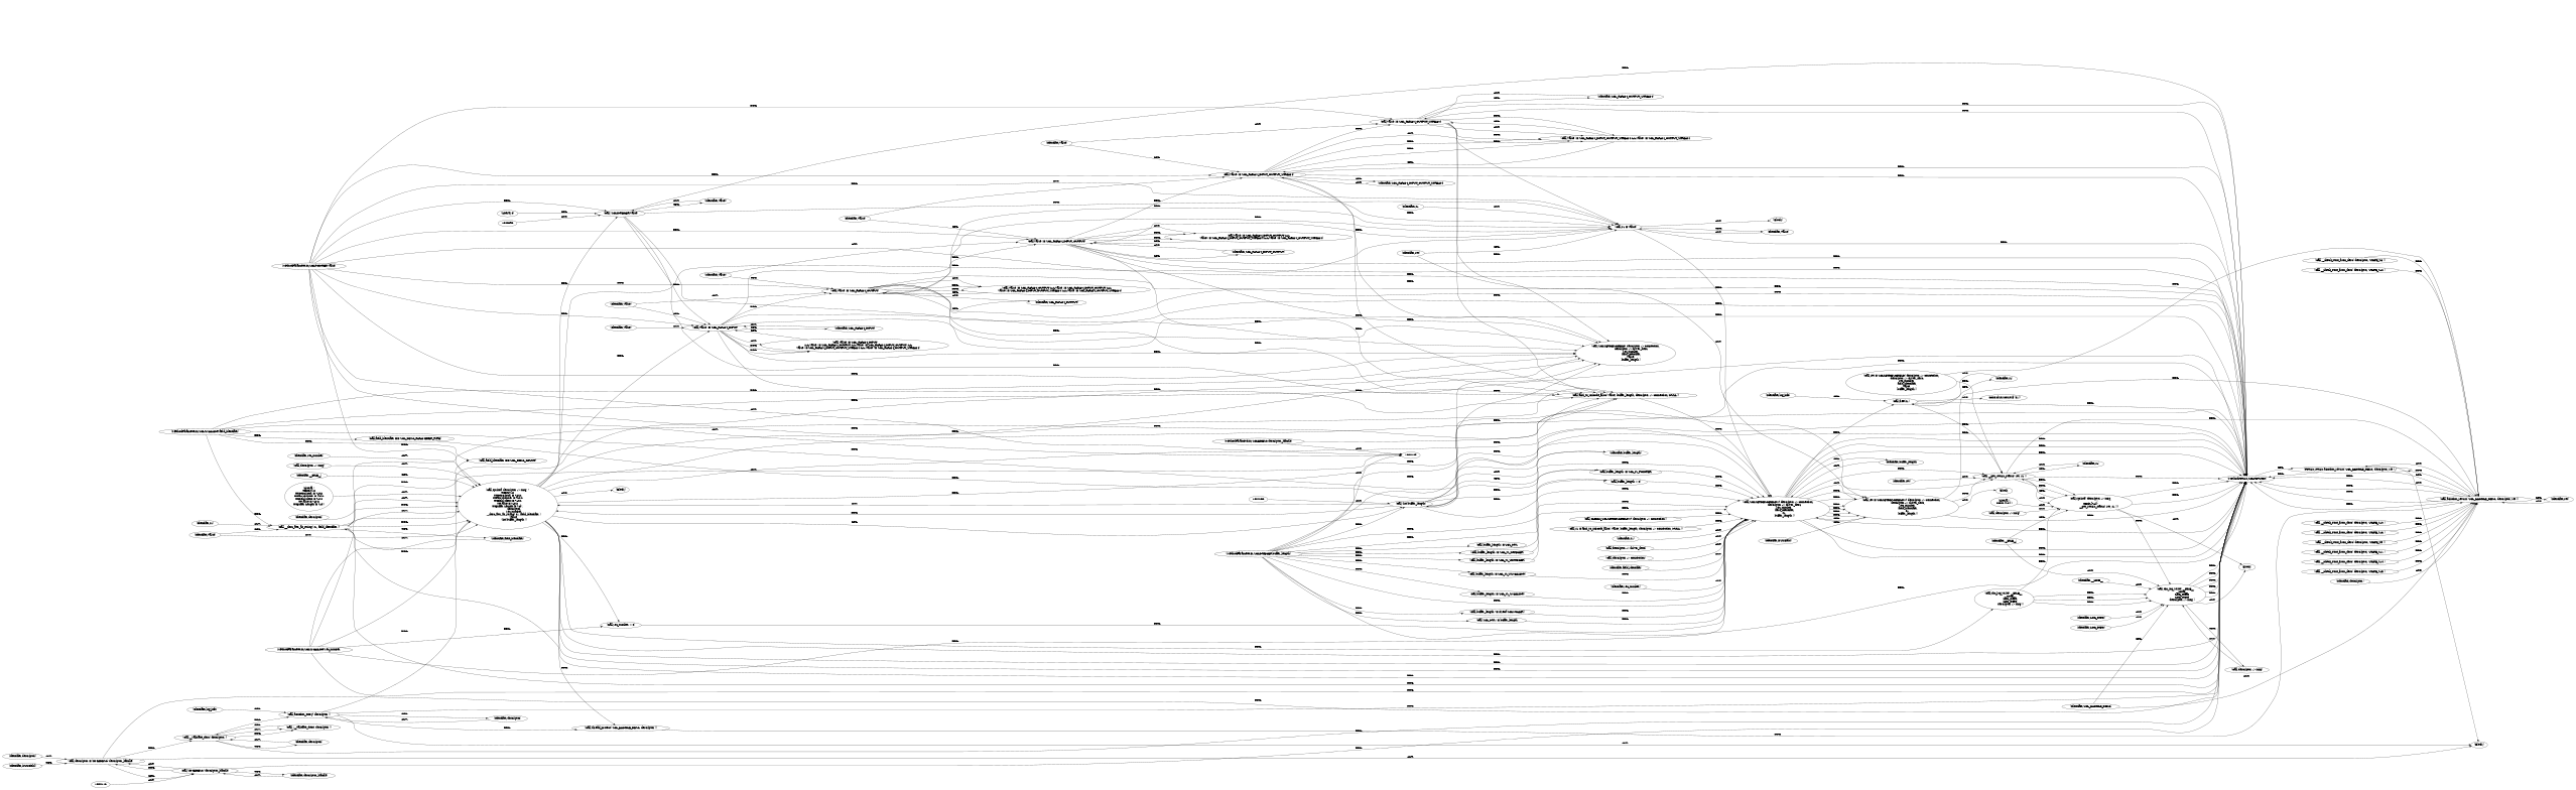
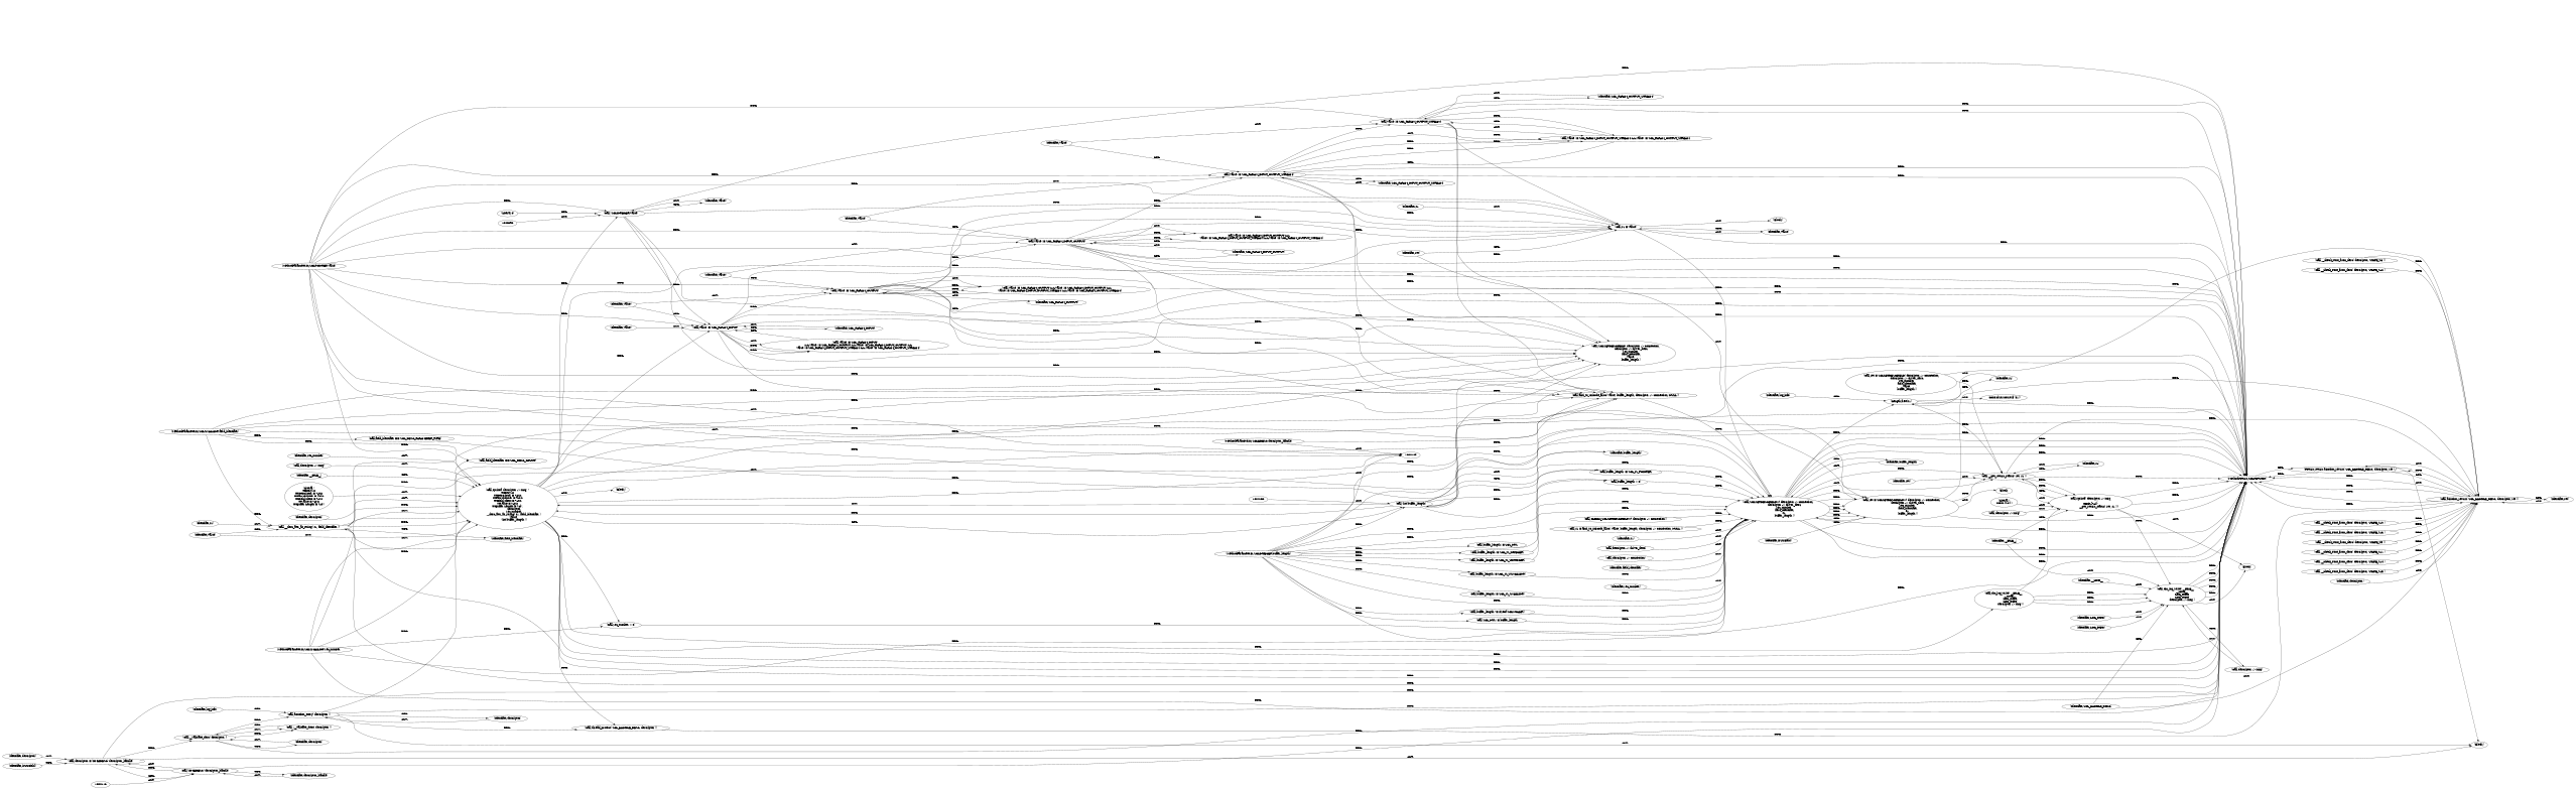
  digraph {
    rankdir=LR
    n1 [label="(Call,s1 = value)"]
    n2 [label="(Call,SQLSETDESCFIELDW( descriptor -> connection,\n                descriptor -> driver_desc,\n                rec_number, \n                field_identifier,\n                s1, \n                buffer_length ))"]
    n3 [label="(MethodReturn,SQLRETURN)"]
    n4 [label="(Identifier,value)"]
    n5 [label="(Block,)"]
    n6 [label="(Call,__get_return_status( ret, s1 ))"]
    n7 [label="(Call,ret = SQLSETDESCFIELDW( descriptor -> connection,\n                descriptor -> driver_desc,\n                rec_number, \n                field_identifier,\n                s1, \n                buffer_length ))"]
-   n8 [label="(Call,free(s1))"]
+   n8 [label="(Length,free(s1))"]
    n9 [label="(Identifier,buffer_length)"]
    n10 [label="(Return,return function_return( SQL_HANDLE_DESC, descriptor, ret );)"]
    n11 [label="(Call,(SQLINTEGER)value)"]
    n12 [label="(Call,value != SQL_PARAM_INPUT)"]
    n13 [label="(Call,ansi_to_unicode_alloc( value, buffer_length, descriptor -> connection, NULL ))"]
    n14 [label="(Call,SQLSETDESCFIELD( descriptor -> connection,\n              descriptor -> driver_desc,\n              rec_number, \n              field_identifier,\n              value, \n              buffer_length ))"]
    n15 [label="(Identifier,value)"]
    n16 [label="(Call,value != SQL_PARAM_OUTPUT)"]
    n17 [label="(Call,value != SQL_PARAM_INPUT\n        && value != SQL_PARAM_OUTPUT && value != SQL_PARAM_INPUT_OUTPUT &&\n        value != SQL_PARAM_INPUT_OUTPUT_STREAM && value != SQL_PARAM_OUTPUT_STREAM)"]
    n18 [label="(Identifier,SQL_PARAM_INPUT)"]
    n19 [label="(Call,sprintf( descriptor -> msg, \"\n\t\tEntry:\\n\n\t\t\tDescriptor = %p\\n\n\t\t\tRec Number = %d\\n\n\t\t\tField Ident = %s\\n\n\t\t\tValue = %p\\n\n\t\t\tBuffer Length = %d\",\n                descriptor,\n                rec_number,\n                __desc_attr_as_string( s1, field_identifier ),\n                value, \n                (int)buffer_length ))"]
    n20 [label="(Call,(int)buffer_length)"]
    n21 [label="(Call,thread_protect( SQL_HANDLE_DESC, descriptor ))"]
    n22 [label="(Block,)"]
    n23 [label="(Call,dm_log_write( __FILE__, \n                __LINE__, \n                LOG_INFO, \n                LOG_INFO, \n                descriptor -> msg ))"]
    n24 [label="(Call,rec_number < 0)"]
    n25 [label="(Identifier,buffer_length)"]
    n26 [label="(Call,buffer_length != SQL_IS_POINTER)"]
    n27 [label="(Call,buffer_length < 0)"]
    n28 [label="(Call,function_return( SQL_HANDLE_DESC, descriptor, ret ))"]
    n29 [label="(Call,sprintf( descriptor -> msg, \n                \"\n\t\tExit:[%s]\",\n                    __get_return_status( ret, s1 )))"]
    n30 [label="(Call,dm_log_write( __FILE__, \n                __LINE__, \n                LOG_INFO, \n                LOG_INFO, \n                descriptor -> msg ))"]
    n31 [label="(Call,function_entry( descriptor ))"]
    n32 [label="(Identifier,descriptor)"]
    n33 [label="(Block,)"]
    n34 [label="(Call,__validate_desc( descriptor ))"]
    n35 [label="(Identifier,descriptor)"]
    n36 [label="(Call,!__validate_desc( descriptor ))"]
    n37 [label="(Call,descriptor = (DMHDESC) descriptor_handle)"]
    n38 [label="(Call,(DMHDESC) descriptor_handle)"]
    n39 [label="(Identifier,descriptor_handle)"]
    n40 [label="(MethodParameterIn,SQLHDESC descriptor_handle)"]
    1000105
    n42 [label="(MethodParameterIn,SQLSMALLINT rec_number)"]
    n43 [label="(Call,__desc_attr_as_string( s1, field_identifier ))"]
    n44 [label="(Identifier,field_identifier)"]
    n45 [label="(Call,field_identifier == SQL_DESC_COUNT)"]
    n46 [label="(Identifier,s1)"]
    n47 [label="(MethodParameterIn,SQLSMALLINT field_identifier)"]
    n48 [label="(Call,field_identifier == SQL_DESC_PARAMETER_TYPE)"]
    n49 [label="(MethodParameterIn,SQLPOINTER value)"]
    n50 [label="(Call,value != SQL_PARAM_OUTPUT_STREAM)"]
    n51 [label="(Call,value != SQL_PARAM_INPUT_OUTPUT_STREAM)"]
    n52 [label="(Call,value != SQL_PARAM_INPUT_OUTPUT)"]
    n53 [label="(Identifier,SQL_PARAM_OUTPUT_STREAM)"]
    n54 [label="(Call,value != SQL_PARAM_INPUT_OUTPUT_STREAM && value != SQL_PARAM_OUTPUT_STREAM)"]
    n55 [label="(Identifier,SQL_PARAM_INPUT_OUTPUT_STREAM)"]
    n56 [label="(Call,value != SQL_PARAM_INPUT_OUTPUT &&\n        value != SQL_PARAM_INPUT_OUTPUT_STREAM && value != SQL_PARAM_OUTPUT_STREAM)"]
    n57 [label="(Identifier,SQL_PARAM_INPUT_OUTPUT)"]
    n58 [label="(Call,value != SQL_PARAM_OUTPUT && value != SQL_PARAM_INPUT_OUTPUT &&\n        value != SQL_PARAM_INPUT_OUTPUT_STREAM && value != SQL_PARAM_OUTPUT_STREAM)"]
    n59 [label="(Identifier,SQL_PARAM_OUTPUT)"]
    n60 [label="(MethodParameterIn,SQLINTEGER buffer_length)"]
    n61 [label="(Call,buffer_length *= sizeof(SQLWCHAR))"]
    n62 [label="(Call,SQL_NTS != buffer_length)"]
    n63 [label="(Call,buffer_length != SQL_NTS)"]
    n64 [label="(Call,buffer_length != SQL_IS_INTEGER)"]
    n65 [label="(Call,buffer_length != SQL_IS_UINTEGER)"]
    n66 [label="(Call,buffer_length != SQL_IS_USMALLINT)"]
    n67 [label="(Call,buffer_length != SQL_IS_SMALLINT)"]
    n68 [label="(Block,)"]
    n69 [label="(ControlStructure,if (s1))"]
    n70 [label="(Identifier,s1)"]
    n71 [label="(Identifier,ret)"]
    n72 [label="(Block,)"]
    n73 [label="(Call,descriptor -> msg)"]
    n74 [label="(Identifier,value)"]
    n75 [label="(Call,CHECK_SQLSETDESCFIELDW( descriptor -> connection ))"]
    n76 [label="(Call,__check_stmt_from_desc( descriptor, STATE_S10 ))"]
    n77 [label="(Identifier,value)"]
    n78 [label="(Call,__check_stmt_from_desc( descriptor, STATE_S13 ))"]
    n79 [label="(Identifier,value)"]
    n80 [label="(Call,__check_stmt_from_desc( descriptor, STATE_S9 ))"]
    n81 [label="(Identifier,ret)"]
    n82 [label="(Call,s1 = ansi_to_unicode_alloc( value, buffer_length, descriptor -> connection, NULL ))"]
    n83 [label="(Identifier,s1)"]
    n84 [label="(Identifier,log_info)"]
    n85 [label="(Identifier,s1)"]
    n86 [label="(Identifier,__FILE__)"]
    n87 [label="(Call,__check_stmt_from_desc( descriptor, STATE_S11 ))"]
    n88 [label="(Call,__check_stmt_from_desc( descriptor, STATE_S14 ))"]
    n89 [label="(Identifier,ret)"]
    n90 [label="(Literal,\"\n\t\tEntry:\\n\n\t\t\tDescriptor = %p\\n\n\t\t\tRec Number = %d\\n\n\t\t\tField Ident = %s\\n\n\t\t\tValue = %p\\n\n\t\t\tBuffer Length = %d\")"]
    n91 [label="(Identifier,s1)"]
    n92 [label="(Call,__check_stmt_from_desc( descriptor, STATE_S15 ))"]
    n93 [label="(Identifier,value)"]
    n94 [label="(Identifier,LOG_INFO)"]
    n95 [label="(Identifier,descriptor)"]
    n96 [label="(Identifier,log_info)"]
    n97 [label="(Call,descriptor -> driver_desc)"]
    n98 [label="(Identifier,LOG_INFO)"]
    n99 [label="(Identifier,value)"]
    n100 [label="(Call,descriptor -> connection)"]
    n101 [label="(Identifier,descriptor)"]
    n102 [label="(Identifier,isStrField)"]
    n103 [label="(Call,descriptor -> msg)"]
    n104 [label="(Identifier,descriptor)"]
    n105 [label="(Identifier,field_identifier)"]
    n106 [label="(Identifier,__FILE__)"]
    n107 [label="(Literal,\"\n\t\tExit:[%s]\")"]
    n108 [label="(Identifier,SQL_HANDLE_DESC)"]
    n109 [label="(Identifier,rec_number)"]
    n110 [label="(Call,ret = SQLSETDESCFIELD( descriptor -> connection,\n              descriptor -> driver_desc,\n              rec_number, \n              field_identifier,\n              value, \n              buffer_length ))"]
    n111 [label="(Identifier,__LINE__)"]
    n112 [label="(Call,descriptor -> msg)"]
    n113 [label="(Call,__check_stmt_from_desc( descriptor, STATE_S8 ))"]
    n114 [label="(Identifier,rec_number)"]
    n115 [label="(Call,__check_stmt_from_desc( descriptor, STATE_S12 ))"]
    n116 [label="(Identifier,value)"]
    n117 [label="(Literal,0)"]
    n118 [label="(Identifier,isStrField)"]
    1000396
    1000116
    n121 [label=1004156]
    n1 -> n2 [label="DDG: "]
    n1 -> n3 [label="DDG: "]
    n1 -> n4 [label="CFG: "]
    n1 -> n5 [label="AST: "]
    n2 -> n3 [label="DDG: "]
    n2 -> n3 [label="DDG: "]
    n2 -> n3 [label="DDG: "]
    n2 -> n3 [label="DDG: "]
    n2 -> n3 [label="DDG: "]
    n2 -> n3 [label="DDG: "]
    n2 -> n6 [label="DDG: "]
    n2 -> n7 [label="AST: "]
    n2 -> n7 [label="DDG: "]
    n2 -> n7 [label="DDG: "]
    n2 -> n7 [label="DDG: "]
    n2 -> n7 [label="DDG: "]
    n2 -> n7 [label="DDG: "]
    n2 -> n7 [label="DDG: "]
    n2 -> n8 [label="DDG: "]
    n2 -> n9 [label="CFG: "]
    n3 -> n10 [label="CFG: "]
    n4 -> n1 [label="AST: "]
    n6 -> n3 [label="DDG: "]
    n6 -> n28 [label="DDG: "]
    n6 -> n29 [label="AST: "]
    n6 -> n29 [label="DDG: "]
    n6 -> n29 [label="DDG: "]
    n6 -> n46 [label="CFG: "]
    n7 -> n2 [label="CFG: "]
    n7 -> n3 [label="DDG: "]
    n7 -> n6 [label="DDG: "]
    n7 -> n28 [label="DDG: "]
    n7 -> n68 [label="AST: "]
    n8 -> n3 [label="DDG: "]
    n8 -> n6 [label="DDG: "]
    n8 -> n69 [label="AST: "]
    n8 -> n70 [label="CFG: "]
    n9 -> n2 [label="AST: "]
    n10 -> n3 [label="DDG: "]
    n10 -> n28 [label="CFG: "]
    n10 -> n33 [label="AST: "]
    n11 -> n1 [label="DDG: "]
    n11 -> n3 [label="DDG: "]
    n11 -> n12 [label="DDG: "]
    n11 -> n13 [label="DDG: "]
    n11 -> n14 [label="DDG: "]
    n11 -> n15 [label="CFG: "]
    n12 -> n1 [label="DDG: "]
    n12 -> n3 [label="DDG: "]
    n12 -> n3 [label="DDG: "]
    n12 -> n13 [label="DDG: "]
    n12 -> n14 [label="DDG: "]
    n12 -> n16 [label="DDG: "]
    n12 -> n17 [label="AST: "]
    n12 -> n17 [label="DDG: "]
    n12 -> n17 [label="DDG: "]
    n12 -> n18 [label="CFG: "]
    n13 -> n2 [label="DDG: "]
    n15 -> n11 [label="AST: "]
    n16 -> n1 [label="DDG: "]
    n16 -> n3 [label="DDG: "]
    n16 -> n3 [label="DDG: "]
    n16 -> n13 [label="DDG: "]
    n16 -> n14 [label="DDG: "]
    n16 -> n52 [label="DDG: "]
    n16 -> n58 [label="AST: "]
    n16 -> n58 [label="DDG: "]
    n16 -> n58 [label="DDG: "]
    n16 -> n59 [label="CFG: "]
    n17 -> n12 [label="CFG: "]
    n18 -> n12 [label="AST: "]
    n19 -> n1 [label="DDG: "]
    n19 -> n3 [label="DDG: "]
    n19 -> n3 [label="DDG: "]
    n19 -> n3 [label="DDG: "]
    n19 -> n3 [label="DDG: "]
    n19 -> n3 [label="DDG: "]
    n19 -> n11 [label="DDG: "]
    n19 -> n12 [label="DDG: "]
    n19 -> n13 [label="DDG: "]
    n19 -> n14 [label="DDG: "]
    n19 -> n20 [label="CFG: "]
    n19 -> n21 [label="DDG: "]
    n19 -> n22 [label="AST: "]
    n19 -> n23 [label="DDG: "]
    n19 -> n24 [label="DDG: "]
    n20 -> n2 [label="DDG: "]
    n20 -> n3 [label="DDG: "]
    n20 -> n13 [label="DDG: "]
    n20 -> n14 [label="DDG: "]
    n20 -> n19 [label="AST: "]
    n20 -> n19 [label="DDG: "]
    n20 -> n25 [label="CFG: "]
    n20 -> n26 [label="DDG: "]
    n20 -> n27 [label="DDG: "]
    n21 -> n28 [label="DDG: "]
    n23 -> n29 [label="DDG: "]
    n23 -> n30 [label="DDG: "]
    n23 -> n30 [label="DDG: "]
    n23 -> n30 [label="DDG: "]
    n24 -> n2 [label="DDG: "]
    n25 -> n20 [label="AST: "]
    n26 -> n2 [label="DDG: "]
    n27 -> n2 [label="DDG: "]
    n28 -> n3 [label="DDG: "]
    n28 -> n3 [label="DDG: "]
    n28 -> n3 [label="DDG: "]
    n28 -> n3 [label="DDG: "]
    n28 -> n10 [label="AST: "]
    n28 -> n10 [label="DDG: "]
    n28 -> n71 [label="CFG: "]
    n29 -> n3 [label="DDG: "]
    n29 -> n3 [label="DDG: "]
    n29 -> n6 [label="CFG: "]
    n29 -> n30 [label="DDG: "]
    n29 -> n72 [label="AST: "]
    n30 -> n3 [label="DDG: "]
    n30 -> n3 [label="DDG: "]
    n30 -> n3 [label="DDG: "]
    n30 -> n3 [label="DDG: "]
    n30 -> n3 [label="DDG: "]
    n30 -> n72 [label="AST: "]
    n30 -> n73 [label="CFG: "]
    n31 -> n3 [label="DDG: "]
    n31 -> n19 [label="DDG: "]
    n31 -> n21 [label="DDG: "]
    n31 -> n32 [label="CFG: "]
    n31 -> n33 [label="AST: "]
    n32 -> n31 [label="AST: "]
    n34 -> n3 [label="DDG: "]
    n34 -> n31 [label="DDG: "]
    n34 -> n35 [label="CFG: "]
    n34 -> n36 [label="AST: "]
    n34 -> n36 [label="DDG: "]
    n35 -> n34 [label="AST: "]
    n36 -> n34 [label="CFG: "]
    n37 -> n3 [label="DDG: "]
    n37 -> n33 [label="AST: "]
    n37 -> n34 [label="DDG: "]
    n37 -> n38 [label="CFG: "]
    n38 -> n3 [label="DDG: "]
    n38 -> n37 [label="AST: "]
    n38 -> n37 [label="DDG: "]
    n38 -> n39 [label="CFG: "]
    n39 -> n38 [label="AST: "]
    n40 -> n3 [label="DDG: "]
    n40 -> 1000105 [label="AST: "]
    n42 -> n2 [label="DDG: "]
    n42 -> n3 [label="DDG: "]
    n42 -> n14 [label="DDG: "]
    n42 -> n19 [label="DDG: "]
    n42 -> n24 [label="DDG: "]
    n42 -> 1000105 [label="AST: "]
    n43 -> n3 [label="DDG: "]
    n43 -> n3 [label="DDG: "]
    n43 -> n6 [label="DDG: "]
    n43 -> n19 [label="AST: "]
    n43 -> n19 [label="DDG: "]
    n43 -> n19 [label="DDG: "]
    n43 -> n44 [label="CFG: "]
    n43 -> n45 [label="DDG: "]
    n44 -> n43 [label="AST: "]
    n46 -> n6 [label="AST: "]
    n47 -> n2 [label="DDG: "]
    n47 -> n3 [label="DDG: "]
    n47 -> n14 [label="DDG: "]
    n47 -> 1000105 [label="AST: "]
    n47 -> n43 [label="DDG: "]
    n47 -> n45 [label="DDG: "]
    n47 -> n48 [label="DDG: "]
    n48 -> n2 [label="DDG: "]
    n49 -> n1 [label="DDG: "]
    n49 -> n3 [label="DDG: "]
    n49 -> n11 [label="DDG: "]
    n49 -> n12 [label="DDG: "]
    n49 -> n13 [label="DDG: "]
    n49 -> n14 [label="DDG: "]
    n49 -> n16 [label="DDG: "]
    n49 -> n19 [label="DDG: "]
    n49 -> 1000105 [label="AST: "]
    n49 -> n50 [label="DDG: "]
    n49 -> n51 [label="DDG: "]
    n49 -> n52 [label="DDG: "]
    n50 -> n1 [label="DDG: "]
    n50 -> n3 [label="DDG: "]
    n50 -> n3 [label="DDG: "]
    n50 -> n13 [label="DDG: "]
    n50 -> n14 [label="DDG: "]
    n50 -> n53 [label="CFG: "]
    n50 -> n54 [label="AST: "]
    n50 -> n54 [label="DDG: "]
    n50 -> n54 [label="DDG: "]
    n51 -> n1 [label="DDG: "]
    n51 -> n3 [label="DDG: "]
    n51 -> n3 [label="DDG: "]
    n51 -> n13 [label="DDG: "]
    n51 -> n14 [label="DDG: "]
    n51 -> n50 [label="DDG: "]
    n51 -> n54 [label="AST: "]
    n51 -> n54 [label="DDG: "]
    n51 -> n54 [label="DDG: "]
    n51 -> n55 [label="CFG: "]
    n52 -> n1 [label="DDG: "]
    n52 -> n3 [label="DDG: "]
    n52 -> n3 [label="DDG: "]
    n52 -> n13 [label="DDG: "]
    n52 -> n14 [label="DDG: "]
    n52 -> n51 [label="DDG: "]
    n52 -> n56 [label="AST: "]
    n52 -> n56 [label="DDG: "]
    n52 -> n56 [label="DDG: "]
    n52 -> n57 [label="CFG: "]
    n53 -> n50 [label="AST: "]
    n54 -> n50 [label="CFG: "]
    n54 -> n51 [label="CFG: "]
    n55 -> n51 [label="AST: "]
    n56 -> n52 [label="CFG: "]
    n57 -> n52 [label="AST: "]
    n58 -> n16 [label="CFG: "]
    n59 -> n16 [label="AST: "]
    n60 -> n2 [label="DDG: "]
    n60 -> n3 [label="DDG: "]
    n60 -> n13 [label="DDG: "]
    n60 -> n14 [label="DDG: "]
    n60 -> n20 [label="DDG: "]
    n60 -> n26 [label="DDG: "]
    n60 -> n27 [label="DDG: "]
    n60 -> 1000105 [label="AST: "]
    n60 -> n61 [label="DDG: "]
    n60 -> n62 [label="DDG: "]
    n60 -> n63 [label="DDG: "]
    n60 -> n64 [label="DDG: "]
    n60 -> n65 [label="DDG: "]
    n60 -> n66 [label="DDG: "]
    n60 -> n67 [label="DDG: "]
    n61 -> n2 [label="DDG: "]
    n62 -> n2 [label="DDG: "]
    n63 -> n2 [label="DDG: "]
    n64 -> n2 [label="DDG: "]
    n65 -> n2 [label="DDG: "]
    n66 -> n2 [label="DDG: "]
    n67 -> n2 [label="DDG: "]
    n70 -> n8 [label="AST: "]
    n71 -> n28 [label="AST: "]
    n73 -> n30 [label="AST: "]
    n74 -> n51 [label="AST: "]
    n74 -> n52 [label="CFG: "]
    n75 -> n2 [label="DDG: "]
    n76 -> n28 [label="DDG: "]
    n77 -> n16 [label="CFG: "]
    n77 -> n52 [label="AST: "]
    n78 -> n28 [label="DDG: "]
    n79 -> n12 [label="AST: "]
    n80 -> n28 [label="DDG: "]
    n81 -> n1 [label="CFG: "]
    n81 -> n7 [label="AST: "]
    n82 -> n2 [label="DDG: "]
    n83 -> n1 [label="AST: "]
    n84 -> n8 [label="CFG: "]
    n85 -> n43 [label="AST: "]
    n86 -> n19 [label="CFG: "]
    n87 -> n28 [label="DDG: "]
    n88 -> n28 [label="DDG: "]
    n89 -> n6 [label="AST: "]
    n90 -> n19 [label="AST: "]
    n91 -> n2 [label="AST: "]
    n92 -> n28 [label="DDG: "]
    n93 -> n19 [label="AST: "]
    n93 -> n43 [label="CFG: "]
    n94 -> n30 [label="AST: "]
    n95 -> n37 [label="AST: "]
    n96 -> n31 [label="CFG: "]
    n97 -> n2 [label="AST: "]
    n98 -> n30 [label="AST: "]
    n99 -> n50 [label="AST: "]
    n99 -> n51 [label="CFG: "]
    n100 -> n2 [label="AST: "]
    n101 -> n19 [label="AST: "]
    n102 -> n37 [label="CFG: "]
    n103 -> n29 [label="AST: "]
    n104 -> n28 [label="AST: "]
    n105 -> n2 [label="AST: "]
    n106 -> n29 [label="CFG: "]
    n106 -> n30 [label="AST: "]
    n107 -> n29 [label="AST: "]
    n108 -> n28 [label="AST: "]
    n108 -> n30 [label="CFG: "]
    n109 -> n19 [label="AST: "]
    n110 -> n6 [label="DDG: "]
    n110 -> n28 [label="DDG: "]
    n111 -> n30 [label="AST: "]
    n112 -> n19 [label="AST: "]
    n113 -> n28 [label="DDG: "]
    n114 -> n2 [label="AST: "]
    n115 -> n28 [label="DDG: "]
    n116 -> n12 [label="CFG: "]
    n116 -> n16 [label="AST: "]
    n117 -> n11 [label="CFG: "]
    n118 -> n7 [label="CFG: "]
    1000396 -> n11 [label="AST: "]
    1000116 -> n38 [label="AST: "]
    n121 -> n20 [label="AST: "]
  }
